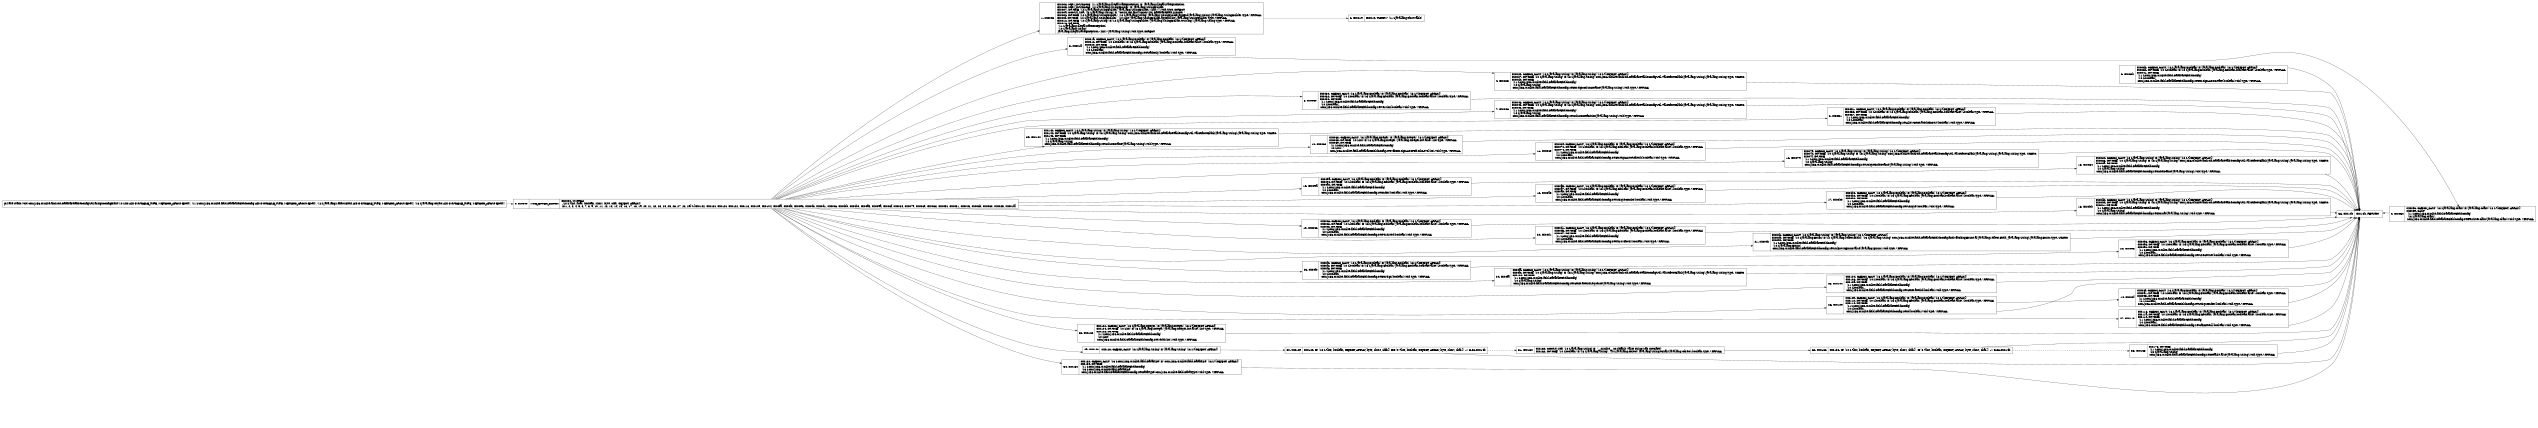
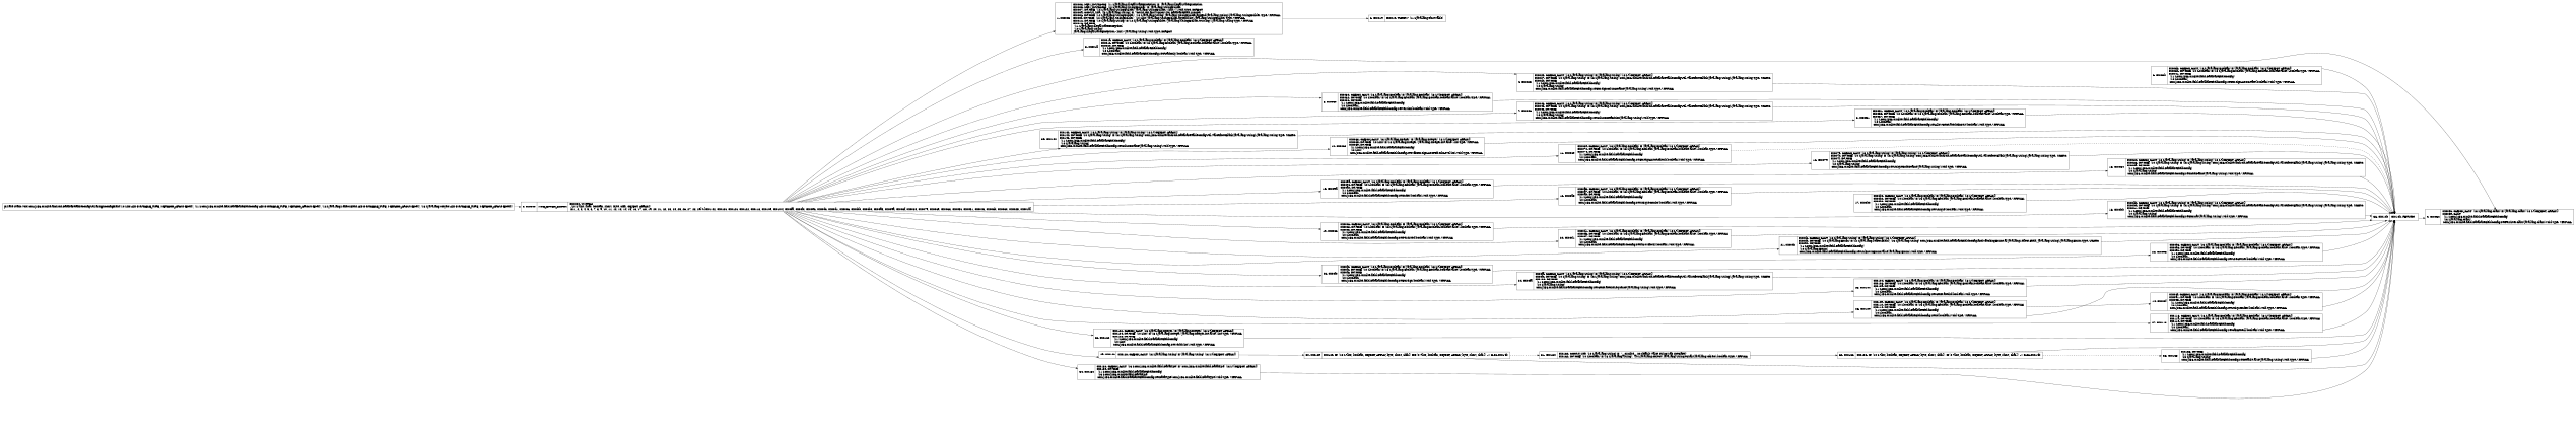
  digraph {
    rankdir=LR
    node [shape=record]
    n1 [label="{0\:\ 0x0000|MTH_ENTER_BLOCK\l|0x0000: SWITCH  \l  (r0 I:?[int, float, boolean, short, byte, char, OBJECT, ARRAY])\l k:[1, 2, 3, 4, 5, 6, 7, 8, 9, 10, 11, 12, 13, 14, 15, 16, 17, 18, 19, 20, 21, 22, 23, 24, 25, 26, 27, 28, 29] t:[0x0142, 0x013c, 0x012c, 0x0122, 0x0118, 0x010e, 0x0104, 0x00fa, 0x00f0, 0x00e6, 0x00dc, 0x00d1, 0x00c6, 0x00bb, 0x00b0, 0x00a5, 0x009a, 0x008f, 0x0084, 0x0079, 0x006e, 0x0063, 0x005c, 0x0051, 0x0046, 0x003b, 0x0030, 0x0025, 0x001a] \l}"]
    n2 [label="{1\:\ 0x0003|0x0003: NEW_INSTANCE  (r1 I:java.lang.IllegalStateException) =  java.lang.IllegalStateException \l0x0005: NEW_INSTANCE  (r2 I:java.lang.StringBuilder) =  java.lang.StringBuilder \l0x0007: INVOKE  (r2 I:java.lang.StringBuilder) java.lang.StringBuilder.\<init\>():void type: DIRECT \l0x000a: CONST_STR  (r3 I:java.lang.String) =  \"Could not find support for DatabaseField number \" \l0x000c: INVOKE  (r2 I:java.lang.StringBuilder), (r3 I:java.lang.String) java.lang.StringBuilder.append(java.lang.String):java.lang.StringBuilder type: VIRTUAL \l0x000f: INVOKE  (r2 I:java.lang.StringBuilder), (r0 I:int) java.lang.StringBuilder.append(int):java.lang.StringBuilder type: VIRTUAL \l0x0012: INVOKE  (r0 I:java.lang.String) = (r2 I:java.lang.StringBuilder) java.lang.StringBuilder.toString():java.lang.String type: VIRTUAL \l0x0016: INVOKE  \l  (r1 I:java.lang.IllegalStateException)\l  (r0 I:java.lang.String)\l java.lang.IllegalStateException.\<init\>(java.lang.String):void type: DIRECT \l}"]
    n3 [label="{3\:\ 0x001a|0x001a: CHECK_CAST  (r3 I:java.lang.Boolean) = (java.lang.Boolean) (r3 I:?[OBJECT, ARRAY]) \l0x001c: INVOKE  (r0 I:boolean) = (r3 I:java.lang.Boolean) java.lang.Boolean.booleanValue():boolean type: VIRTUAL \l0x0020: INVOKE  \l  (r1 I:com.j256.ormlite.field.DatabaseFieldConfig)\l  (r0 I:boolean)\l com.j256.ormlite.field.DatabaseFieldConfig.setReadOnly(boolean):void type: VIRTUAL \l}"]
    n4 [label="{4\:\ 0x0025|0x0025: CHECK_CAST  (r3 I:java.lang.String) = (java.lang.String) (r3 I:?[OBJECT, ARRAY]) \l0x0027: INVOKE  (r0 I:java.lang.String) = (r3 I:java.lang.String) com.j256.ormlite.android.DatabaseTableConfigUtil.valueIfNotBlank(java.lang.String):java.lang.String type: STATIC \l0x002b: INVOKE  \l  (r1 I:com.j256.ormlite.field.DatabaseFieldConfig)\l  (r0 I:java.lang.String)\l com.j256.ormlite.field.DatabaseFieldConfig.setForeignColumnName(java.lang.String):void type: VIRTUAL \l}"]
    n5 [label="{5\:\ 0x0030|0x0030: CHECK_CAST  (r3 I:java.lang.Boolean) = (java.lang.Boolean) (r3 I:?[OBJECT, ARRAY]) \l0x0032: INVOKE  (r0 I:boolean) = (r3 I:java.lang.Boolean) java.lang.Boolean.booleanValue():boolean type: VIRTUAL \l0x0036: INVOKE  \l  (r1 I:com.j256.ormlite.field.DatabaseFieldConfig)\l  (r0 I:boolean)\l com.j256.ormlite.field.DatabaseFieldConfig.setVersion(boolean):void type: VIRTUAL \l}"]
    n6 [label="{7\:\ 0x0046|0x0046: CHECK_CAST  (r3 I:java.lang.String) = (java.lang.String) (r3 I:?[OBJECT, ARRAY]) \l0x0048: INVOKE  (r0 I:java.lang.String) = (r3 I:java.lang.String) com.j256.ormlite.android.DatabaseTableConfigUtil.valueIfNotBlank(java.lang.String):java.lang.String type: STATIC \l0x004c: INVOKE  \l  (r1 I:com.j256.ormlite.field.DatabaseFieldConfig)\l  (r0 I:java.lang.String)\l com.j256.ormlite.field.DatabaseFieldConfig.setColumnDefinition(java.lang.String):void type: VIRTUAL \l}"]
    n7 [label="{8\:\ 0x0051|0x0051: CHECK_CAST  (r3 I:java.lang.Boolean) = (java.lang.Boolean) (r3 I:?[OBJECT, ARRAY]) \l0x0053: INVOKE  (r0 I:boolean) = (r3 I:java.lang.Boolean) java.lang.Boolean.booleanValue():boolean type: VIRTUAL \l0x0057: INVOKE  \l  (r1 I:com.j256.ormlite.field.DatabaseFieldConfig)\l  (r0 I:boolean)\l com.j256.ormlite.field.DatabaseFieldConfig.setAllowGeneratedIdInsert(boolean):void type: VIRTUAL \l}"]
    n8 [label="{9\:\ 0x005c|0x005c: CHECK_CAST  (r3 I:java.lang.Class) = (java.lang.Class) (r3 I:?[OBJECT, ARRAY]) \l0x005e: CAST  \l  (r1 I:com.j256.ormlite.field.DatabaseFieldConfig)\l  (r3 I:java.lang.Class)\l com.j256.ormlite.field.DatabaseFieldConfig.setPersisterClass(java.lang.Class):void type: VIRTUAL \l}"]
    n9 [label="{10\:\ 0x0063|0x0063: CHECK_CAST  (r3 I:java.lang.Integer) = (java.lang.Integer) (r3 I:?[OBJECT, ARRAY]) \l0x0065: INVOKE  (r0 I:int) = (r3 I:java.lang.Integer) java.lang.Integer.intValue():int type: VIRTUAL \l0x0069: INVOKE  \l  (r1 I:com.j256.ormlite.field.DatabaseFieldConfig)\l  (r0 I:int)\l com.j256.ormlite.field.DatabaseFieldConfig.setMaxForeignAutoRefreshLevel(int):void type: VIRTUAL \l}"]
    n10 [label="{11\:\ 0x006e|0x006e: CHECK_CAST  (r3 I:java.lang.Boolean) = (java.lang.Boolean) (r3 I:?[OBJECT, ARRAY]) \l0x0070: INVOKE  (r0 I:boolean) = (r3 I:java.lang.Boolean) java.lang.Boolean.booleanValue():boolean type: VIRTUAL \l0x0074: INVOKE  \l  (r1 I:com.j256.ormlite.field.DatabaseFieldConfig)\l  (r0 I:boolean)\l com.j256.ormlite.field.DatabaseFieldConfig.setForeignAutoRefresh(boolean):void type: VIRTUAL \l}"]
    n11 [label="{12\:\ 0x0079|0x0079: CHECK_CAST  (r3 I:java.lang.String) = (java.lang.String) (r3 I:?[OBJECT, ARRAY]) \l0x007b: INVOKE  (r0 I:java.lang.String) = (r3 I:java.lang.String) com.j256.ormlite.android.DatabaseTableConfigUtil.valueIfNotBlank(java.lang.String):java.lang.String type: STATIC \l0x007f: INVOKE  \l  (r1 I:com.j256.ormlite.field.DatabaseFieldConfig)\l  (r0 I:java.lang.String)\l com.j256.ormlite.field.DatabaseFieldConfig.setUniqueIndexName(java.lang.String):void type: VIRTUAL \l}"]
    n12 [label="{13\:\ 0x0084|0x0084: CHECK_CAST  (r3 I:java.lang.String) = (java.lang.String) (r3 I:?[OBJECT, ARRAY]) \l0x0086: INVOKE  (r0 I:java.lang.String) = (r3 I:java.lang.String) com.j256.ormlite.android.DatabaseTableConfigUtil.valueIfNotBlank(java.lang.String):java.lang.String type: STATIC \l0x008a: INVOKE  \l  (r1 I:com.j256.ormlite.field.DatabaseFieldConfig)\l  (r0 I:java.lang.String)\l com.j256.ormlite.field.DatabaseFieldConfig.setIndexName(java.lang.String):void type: VIRTUAL \l}"]
    n13 [label="{15\:\ 0x009a|0x009a: CHECK_CAST  (r3 I:java.lang.Boolean) = (java.lang.Boolean) (r3 I:?[OBJECT, ARRAY]) \l0x009c: INVOKE  (r0 I:boolean) = (r3 I:java.lang.Boolean) java.lang.Boolean.booleanValue():boolean type: VIRTUAL \l0x00a0: INVOKE  \l  (r1 I:com.j256.ormlite.field.DatabaseFieldConfig)\l  (r0 I:boolean)\l com.j256.ormlite.field.DatabaseFieldConfig.setIndex(boolean):void type: VIRTUAL \l}"]
    n14 [label="{16\:\ 0x00a5|0x00a5: CHECK_CAST  (r3 I:java.lang.Boolean) = (java.lang.Boolean) (r3 I:?[OBJECT, ARRAY]) \l0x00a7: INVOKE  (r0 I:boolean) = (r3 I:java.lang.Boolean) java.lang.Boolean.booleanValue():boolean type: VIRTUAL \l0x00ab: INVOKE  \l  (r1 I:com.j256.ormlite.field.DatabaseFieldConfig)\l  (r0 I:boolean)\l com.j256.ormlite.field.DatabaseFieldConfig.setUniqueCombo(boolean):void type: VIRTUAL \l}"]
    n15 [label="{17\:\ 0x00b0|0x00b0: CHECK_CAST  (r3 I:java.lang.Boolean) = (java.lang.Boolean) (r3 I:?[OBJECT, ARRAY]) \l0x00b2: INVOKE  (r0 I:boolean) = (r3 I:java.lang.Boolean) java.lang.Boolean.booleanValue():boolean type: VIRTUAL \l0x00b6: INVOKE  \l  (r1 I:com.j256.ormlite.field.DatabaseFieldConfig)\l  (r0 I:boolean)\l com.j256.ormlite.field.DatabaseFieldConfig.setUnique(boolean):void type: VIRTUAL \l}"]
    n16 [label="{18\:\ 0x00bb|0x00bb: CHECK_CAST  (r3 I:java.lang.String) = (java.lang.String) (r3 I:?[OBJECT, ARRAY]) \l0x00bd: INVOKE  (r0 I:java.lang.String) = (r3 I:java.lang.String) com.j256.ormlite.android.DatabaseTableConfigUtil.valueIfNotBlank(java.lang.String):java.lang.String type: STATIC \l0x00c1: INVOKE  \l  (r1 I:com.j256.ormlite.field.DatabaseFieldConfig)\l  (r0 I:java.lang.String)\l com.j256.ormlite.field.DatabaseFieldConfig.setFormat(java.lang.String):void type: VIRTUAL \l}"]
    n17 [label="{19\:\ 0x00c6|0x00c6: CHECK_CAST  (r3 I:java.lang.Boolean) = (java.lang.Boolean) (r3 I:?[OBJECT, ARRAY]) \l0x00c8: INVOKE  (r0 I:boolean) = (r3 I:java.lang.Boolean) java.lang.Boolean.booleanValue():boolean type: VIRTUAL \l0x00cc: INVOKE  \l  (r1 I:com.j256.ormlite.field.DatabaseFieldConfig)\l  (r0 I:boolean)\l com.j256.ormlite.field.DatabaseFieldConfig.setPersisted(boolean):void type: VIRTUAL \l}"]
    n18 [label="{20\:\ 0x00d1|0x00d1: CHECK_CAST  (r3 I:java.lang.Boolean) = (java.lang.Boolean) (r3 I:?[OBJECT, ARRAY]) \l0x00d3: INVOKE  (r0 I:boolean) = (r3 I:java.lang.Boolean) java.lang.Boolean.booleanValue():boolean type: VIRTUAL \l0x00d7: INVOKE  \l  (r1 I:com.j256.ormlite.field.DatabaseFieldConfig)\l  (r0 I:boolean)\l com.j256.ormlite.field.DatabaseFieldConfig.setThrowIfNull(boolean):void type: VIRTUAL \l}"]
    n19 [label="{21\:\ 0x00dc|0x00dc: CHECK_CAST  (r3 I:java.lang.String) = (java.lang.String) (r3 I:?[OBJECT, ARRAY]) \l0x00de: INVOKE  (r0 I:java.lang.Enum) = (r2 I:java.lang.reflect.Field), (r3 I:java.lang.String) com.j256.ormlite.field.DatabaseFieldConfig.findMatchingEnumVal(java.lang.reflect.Field, java.lang.String):java.lang.Enum type: STATIC \l0x00e2: INVOKE  \l  (r1 I:com.j256.ormlite.field.DatabaseFieldConfig)\l  (r0 I:java.lang.Enum)\l com.j256.ormlite.field.DatabaseFieldConfig.setUnknownEnumValue(java.lang.Enum):void type: VIRTUAL \l}"]
    n20 [label="{22\:\ 0x00e6|0x00e6: CHECK_CAST  (r3 I:java.lang.Boolean) = (java.lang.Boolean) (r3 I:?[OBJECT, ARRAY]) \l0x00e8: INVOKE  (r0 I:boolean) = (r3 I:java.lang.Boolean) java.lang.Boolean.booleanValue():boolean type: VIRTUAL \l0x00ec: INVOKE  \l  (r1 I:com.j256.ormlite.field.DatabaseFieldConfig)\l  (r0 I:boolean)\l com.j256.ormlite.field.DatabaseFieldConfig.setUseGetSet(boolean):void type: VIRTUAL \l}"]
    n21 [label="{23\:\ 0x00f0|0x00f0: CHECK_CAST  (r3 I:java.lang.Boolean) = (java.lang.Boolean) (r3 I:?[OBJECT, ARRAY]) \l0x00f2: INVOKE  (r0 I:boolean) = (r3 I:java.lang.Boolean) java.lang.Boolean.booleanValue():boolean type: VIRTUAL \l0x00f6: INVOKE  \l  (r1 I:com.j256.ormlite.field.DatabaseFieldConfig)\l  (r0 I:boolean)\l com.j256.ormlite.field.DatabaseFieldConfig.setForeign(boolean):void type: VIRTUAL \l}"]
    n22 [label="{24\:\ 0x00fa|0x00fa: CHECK_CAST  (r3 I:java.lang.String) = (java.lang.String) (r3 I:?[OBJECT, ARRAY]) \l0x00fc: INVOKE  (r0 I:java.lang.String) = (r3 I:java.lang.String) com.j256.ormlite.android.DatabaseTableConfigUtil.valueIfNotBlank(java.lang.String):java.lang.String type: STATIC \l0x0100: INVOKE  \l  (r1 I:com.j256.ormlite.field.DatabaseFieldConfig)\l  (r0 I:java.lang.String)\l com.j256.ormlite.field.DatabaseFieldConfig.setGeneratedIdSequence(java.lang.String):void type: VIRTUAL \l}"]
    n23 [label="{25\:\ 0x0104|0x0104: CHECK_CAST  (r3 I:java.lang.Boolean) = (java.lang.Boolean) (r3 I:?[OBJECT, ARRAY]) \l0x0106: INVOKE  (r0 I:boolean) = (r3 I:java.lang.Boolean) java.lang.Boolean.booleanValue():boolean type: VIRTUAL \l0x010a: INVOKE  \l  (r1 I:com.j256.ormlite.field.DatabaseFieldConfig)\l  (r0 I:boolean)\l com.j256.ormlite.field.DatabaseFieldConfig.setGeneratedId(boolean):void type: VIRTUAL \l}"]
    n24 [label="{26\:\ 0x010e|0x010e: CHECK_CAST  (r3 I:java.lang.Boolean) = (java.lang.Boolean) (r3 I:?[OBJECT, ARRAY]) \l0x0110: INVOKE  (r0 I:boolean) = (r3 I:java.lang.Boolean) java.lang.Boolean.booleanValue():boolean type: VIRTUAL \l0x0114: INVOKE  \l  (r1 I:com.j256.ormlite.field.DatabaseFieldConfig)\l  (r0 I:boolean)\l com.j256.ormlite.field.DatabaseFieldConfig.setId(boolean):void type: VIRTUAL \l}"]
    n25 [label="{27\:\ 0x0118|0x0118: CHECK_CAST  (r3 I:java.lang.Boolean) = (java.lang.Boolean) (r3 I:?[OBJECT, ARRAY]) \l0x011a: INVOKE  (r0 I:boolean) = (r3 I:java.lang.Boolean) java.lang.Boolean.booleanValue():boolean type: VIRTUAL \l0x011e: INVOKE  \l  (r1 I:com.j256.ormlite.field.DatabaseFieldConfig)\l  (r0 I:boolean)\l com.j256.ormlite.field.DatabaseFieldConfig.setCanBeNull(boolean):void type: VIRTUAL \l}"]
    n26 [label="{28\:\ 0x0122|0x0122: CHECK_CAST  (r3 I:java.lang.Integer) = (java.lang.Integer) (r3 I:?[OBJECT, ARRAY]) \l0x0124: INVOKE  (r0 I:int) = (r3 I:java.lang.Integer) java.lang.Integer.intValue():int type: VIRTUAL \l0x0128: INVOKE  \l  (r1 I:com.j256.ormlite.field.DatabaseFieldConfig)\l  (r0 I:int)\l com.j256.ormlite.field.DatabaseFieldConfig.setWidth(int):void type: VIRTUAL \l}"]
    n27 [label="{29\:\ 0x012c|0x012c: CHECK_CAST  (r3 I:java.lang.String) = (java.lang.String) (r3 I:?[OBJECT, ARRAY]) \l}"]
    n28 [label="{34\:\ 0x013c|0x013c: CHECK_CAST  (r3 I:com.j256.ormlite.field.DataType) = (com.j256.ormlite.field.DataType) (r3 I:?[OBJECT, ARRAY]) \l0x013e: INVOKE  \l  (r1 I:com.j256.ormlite.field.DatabaseFieldConfig)\l  (r3 I:com.j256.ormlite.field.DataType)\l com.j256.ormlite.field.DatabaseFieldConfig.setDataType(com.j256.ormlite.field.DataType):void type: VIRTUAL \l}"]
    n29 [label="{35\:\ 0x0142|0x0142: CHECK_CAST  (r3 I:java.lang.String) = (java.lang.String) (r3 I:?[OBJECT, ARRAY]) \l0x0144: INVOKE  (r0 I:java.lang.String) = (r3 I:java.lang.String) com.j256.ormlite.android.DatabaseTableConfigUtil.valueIfNotBlank(java.lang.String):java.lang.String type: STATIC \l0x0148: INVOKE  \l  (r1 I:com.j256.ormlite.field.DatabaseFieldConfig)\l  (r0 I:java.lang.String)\l com.j256.ormlite.field.DatabaseFieldConfig.setColumnName(java.lang.String):void type: VIRTUAL \l}"]
    n30 [label="{2\:\ 0x0019|0x0019: THROW  (r1 I:java.lang.Throwable) \l}"]
    n31 [label="{36\:\ 0x014b|0x014b: RETURN   \l}"]
    n32 [label="{6\:\ 0x003b|0x003b: CHECK_CAST  (r3 I:java.lang.Boolean) = (java.lang.Boolean) (r3 I:?[OBJECT, ARRAY]) \l0x003d: INVOKE  (r0 I:boolean) = (r3 I:java.lang.Boolean) java.lang.Boolean.booleanValue():boolean type: VIRTUAL \l0x0041: INVOKE  \l  (r1 I:com.j256.ormlite.field.DatabaseFieldConfig)\l  (r0 I:boolean)\l com.j256.ormlite.field.DatabaseFieldConfig.setForeignAutoCreate(boolean):void type: VIRTUAL \l}"]
    n33 [label="{14\:\ 0x008f|0x008f: CHECK_CAST  (r3 I:java.lang.Boolean) = (java.lang.Boolean) (r3 I:?[OBJECT, ARRAY]) \l0x0091: INVOKE  (r0 I:boolean) = (r3 I:java.lang.Boolean) java.lang.Boolean.booleanValue():boolean type: VIRTUAL \l0x0095: INVOKE  \l  (r1 I:com.j256.ormlite.field.DatabaseFieldConfig)\l  (r0 I:boolean)\l com.j256.ormlite.field.DatabaseFieldConfig.setUniqueIndex(boolean):void type: VIRTUAL \l}"]
    n34 [label="{30\:\ 0x012e|0x012e: IF  (r3 I:?[int, boolean, OBJECT, ARRAY, byte, short, char]) == (0 ?[int, boolean, OBJECT, ARRAY, byte, short, char])  \-\> B:36:0x014b \l}"]
    n35 [label="{31\:\ 0x0130|0x0130: CONST_STR  (r0 I:java.lang.String) =  \"__ormlite__ no default value string was specified\" \l0x0132: INVOKE  (r0 I:boolean) = (r3 I:java.lang.String), (r0 I:java.lang.Object) java.lang.String.equals(java.lang.Object):boolean type: VIRTUAL \l}"]
    n36 [label="{32\:\ 0x0136|0x0136: IF  (r0 I:?[int, boolean, OBJECT, ARRAY, byte, short, char]) != (0 ?[int, boolean, OBJECT, ARRAY, byte, short, char])  \-\> B:36:0x014b \l}"]
-   n37 [label="{33\:\ 0x0138|0x0178: INVOKE  \l  (r1 I:com.j256.ormlite.field.DatabaseFieldConfig)\l  (r3 I:java.lang.String)\l com.j256.ormlite.field.DatabaseFieldConfig.setDefaultValue(java.lang.String):void type: VIRTUAL \l}"]
+   n37 [label="{33\:\ 0x0138|0x0138: INVOKE  \l  (r1 I:com.j256.ormlite.field.DatabaseFieldConfig)\l  (r3 I:java.lang.String)\l com.j256.ormlite.field.DatabaseFieldConfig.setDefaultValue(java.lang.String):void type: VIRTUAL \l}"]
    n38 [label="{private static void com.j256.ormlite.android.DatabaseTableConfigUtil.assignConfigField((r0 I:int A[IMMUTABLE_TYPE, METHOD_ARGUMENT]), (r1 I:com.j256.ormlite.field.DatabaseFieldConfig A[IMMUTABLE_TYPE, METHOD_ARGUMENT]), (r2 I:java.lang.reflect.Field A[IMMUTABLE_TYPE, METHOD_ARGUMENT]), (r3 I:java.lang.Object A[IMMUTABLE_TYPE, METHOD_ARGUMENT])) }"]
    n1 -> n2
    n1 -> n3
    n1 -> n4
    n1 -> n5
    n1 -> n6
    n1 -> n7
    n1 -> n8
    n1 -> n9
    n1 -> n10
    n1 -> n11
    n1 -> n12
    n1 -> n13
    n1 -> n14
-   n1 -> n15
    n1 -> n16
    n1 -> n17
    n1 -> n18
    n1 -> n19
    n1 -> n20
    n1 -> n21
    n1 -> n22
    n1 -> n23
    n1 -> n24
    n1 -> n25
    n1 -> n26
    n1 -> n27
    n1 -> n28
    n1 -> n29
    n2 -> n30
    n4 -> n31
    n5 -> n31
    n6 -> n31
    n7 -> n31
-   n8 -> n31
+   n31 -> n8
    n9 -> n31
-   n10 -> n31
+   n10 -> n31 [style=dashed]
    n11 -> n31
    n12 -> n31
    n13 -> n31
    n14 -> n31
    n15 -> n31
    n16 -> n31
    n17 -> n31
    n18 -> n31
    n19 -> n31
    n20 -> n31
    n21 -> n31
    n22 -> n31
    n23 -> n31
    n24 -> n31
    n24 -> n33
    n25 -> n31
    n26 -> n31
    n27 -> n34
    n28 -> n31
    n29 -> n31
    n32 -> n31
    n33 -> n31
    n34 -> n31
    n34 -> n35 [style=dashed]
    n35 -> n36
    n36 -> n31
    n36 -> n37 [style=dashed]
    n37 -> n31
    n38 -> n1
  }
